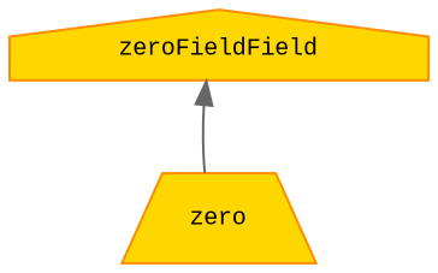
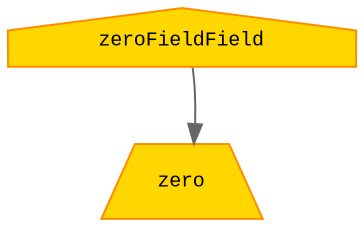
  digraph {
    fontname="Liberation Mono"
    node [color=darkorange fillcolor=gold fontname="Liberation Mono" fontsize=10 style=filled]
    n1 [fontcolor=black height=0.2 label=zeroFieldField shape=house width=0.4]
    n2 [height=0.2 label=zero shape=trapezium width=0.4]
-   n1 -> n2 [color=gray40 dir=back fontname="Liberation Mono" fontsize=10 labelfontname=FreeSans labelfontsize=10 style=solid]
+   n2 -> n1 [color=gray40 dir=back fontname="Liberation Mono" fontsize=10 labelfontname=FreeSans labelfontsize=10 style=solid]
  }
